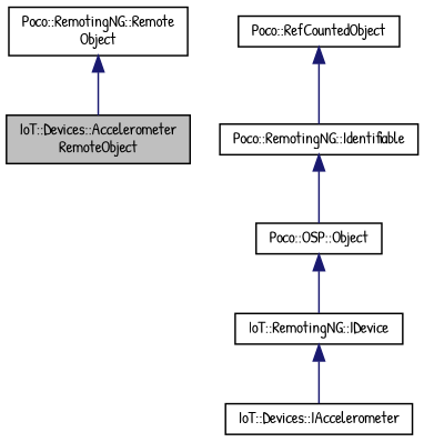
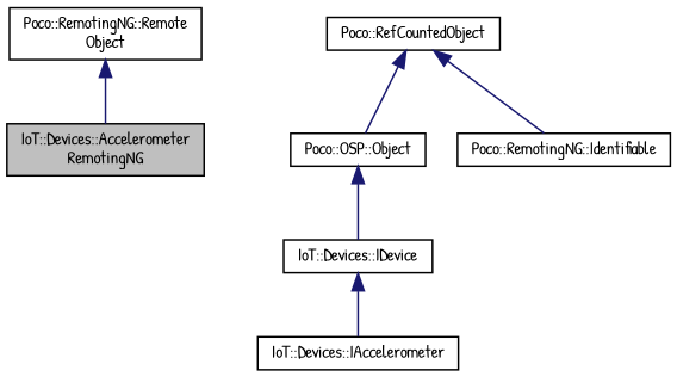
  digraph {
    fontname="Patrick Hand"
    node [color=black fillcolor=white fontname="Patrick Hand" fontsize=10 shape=record style=filled]
    edge [color=midnightblue dir=back fontname="Patrick Hand" fontsize=10 labelfontname=Helvetica labelfontsize=10 style=solid]
-   n1 [fillcolor=grey75 fontcolor=black height=0.2 label="IoT::Devices::Accelerometer\lRemoteObject" width=0.4]
+   n1 [fillcolor=grey75 fontcolor=black height=0.2 label="IoT::Devices::Accelerometer\lRemotingNG" width=0.4]
    n2 [height=0.2 label="IoT::Devices::IAccelerometer" width=0.4]
-   n3 [height=0.2 label="IoT::RemotingNG::IDevice" width=0.4]
+   n3 [height=0.2 label="IoT::Devices::IDevice" width=0.4]
    n4 [height=0.2 label="Poco::OSP::Object" width=0.4]
    n5 [height=0.2 label="Poco::RefCountedObject" width=0.4]
    n6 [height=0.2 label="Poco::RemotingNG::Identifiable" width=0.4]
    n7 [height=0.2 label="Poco::RemotingNG::Remote\lObject" width=0.4]
    n3 -> n2
    n4 -> n3
-   n6 -> n4
+   n5 -> n4
    n5 -> n6
    n7 -> n1
  }
